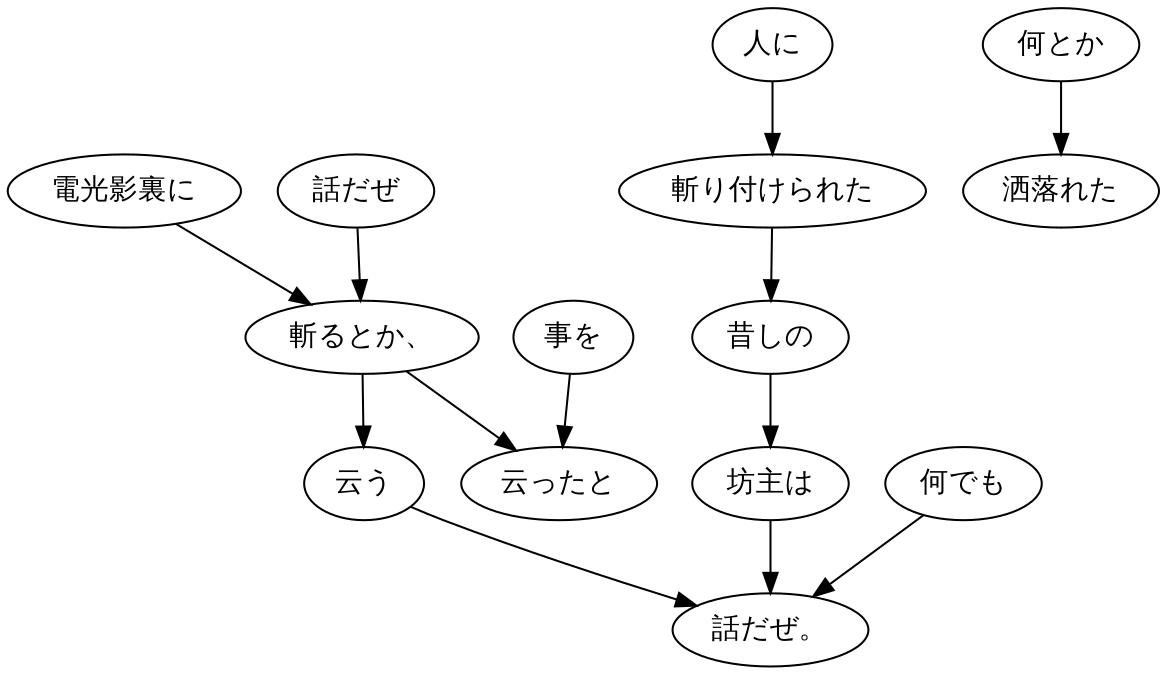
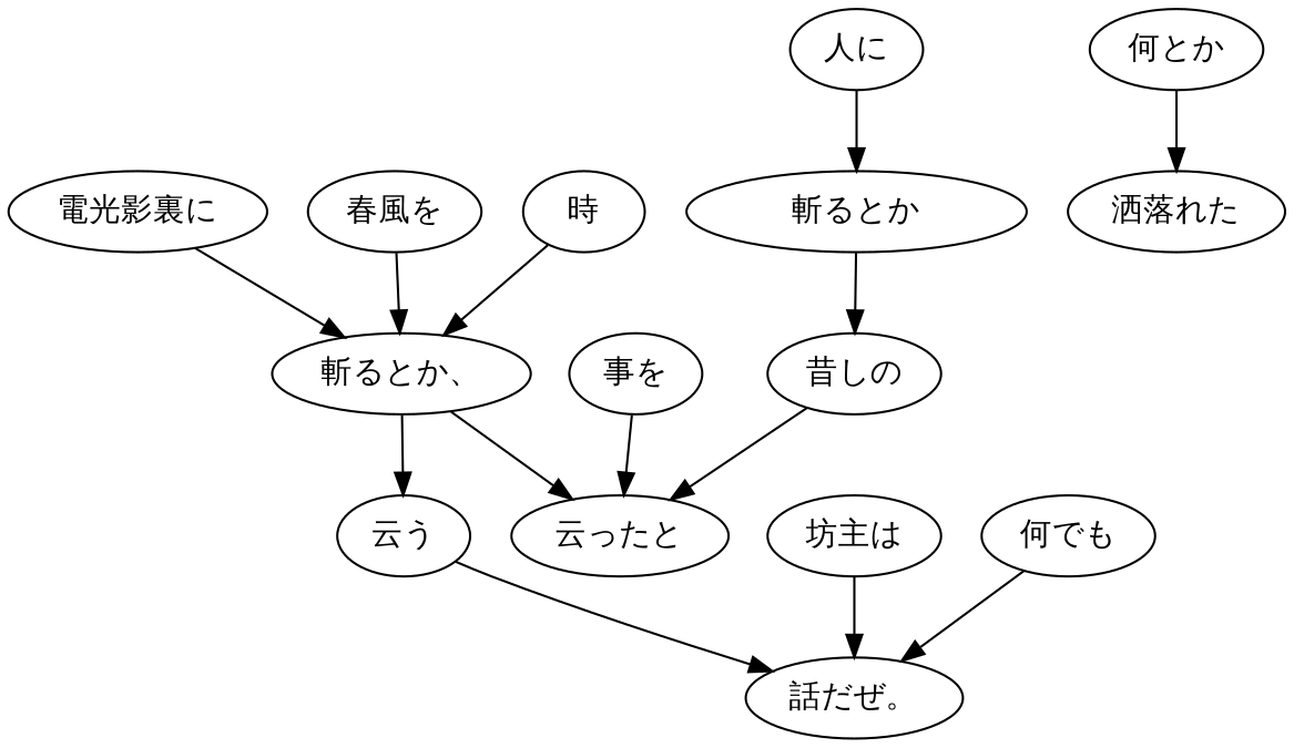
  digraph {
    n1 [label="何でも"]
    n2 [label="話だぜ。"]
    n3 [label="昔しの"]
    n4 [label="坊主は"]
    n5 [label="人に"]
-   n6 [label="斬り付けられた"]
+   n6 [label="斬るとか"]
+   n7 [label="時"]
    n8 [label="斬るとか、"]
    n9 [label="云ったと"]
    n10 [label="云う"]
    n11 [label="電光影裏に"]
-   n12 [label="話だぜ"]
+   n12 [label="春風を"]
    n13 [label="何とか"]
    n14 [label="洒落れた"]
    n15 [label="事を"]
    n1 -> n2
-   n3 -> n4
+   n3 -> n9
    n4 -> n2
    n5 -> n6
    n6 -> n3
+   n7 -> n8
    n8 -> n9
    n8 -> n10
    n10 -> n2
    n11 -> n8
    n12 -> n8
    n13 -> n14
    n15 -> n9
  }
